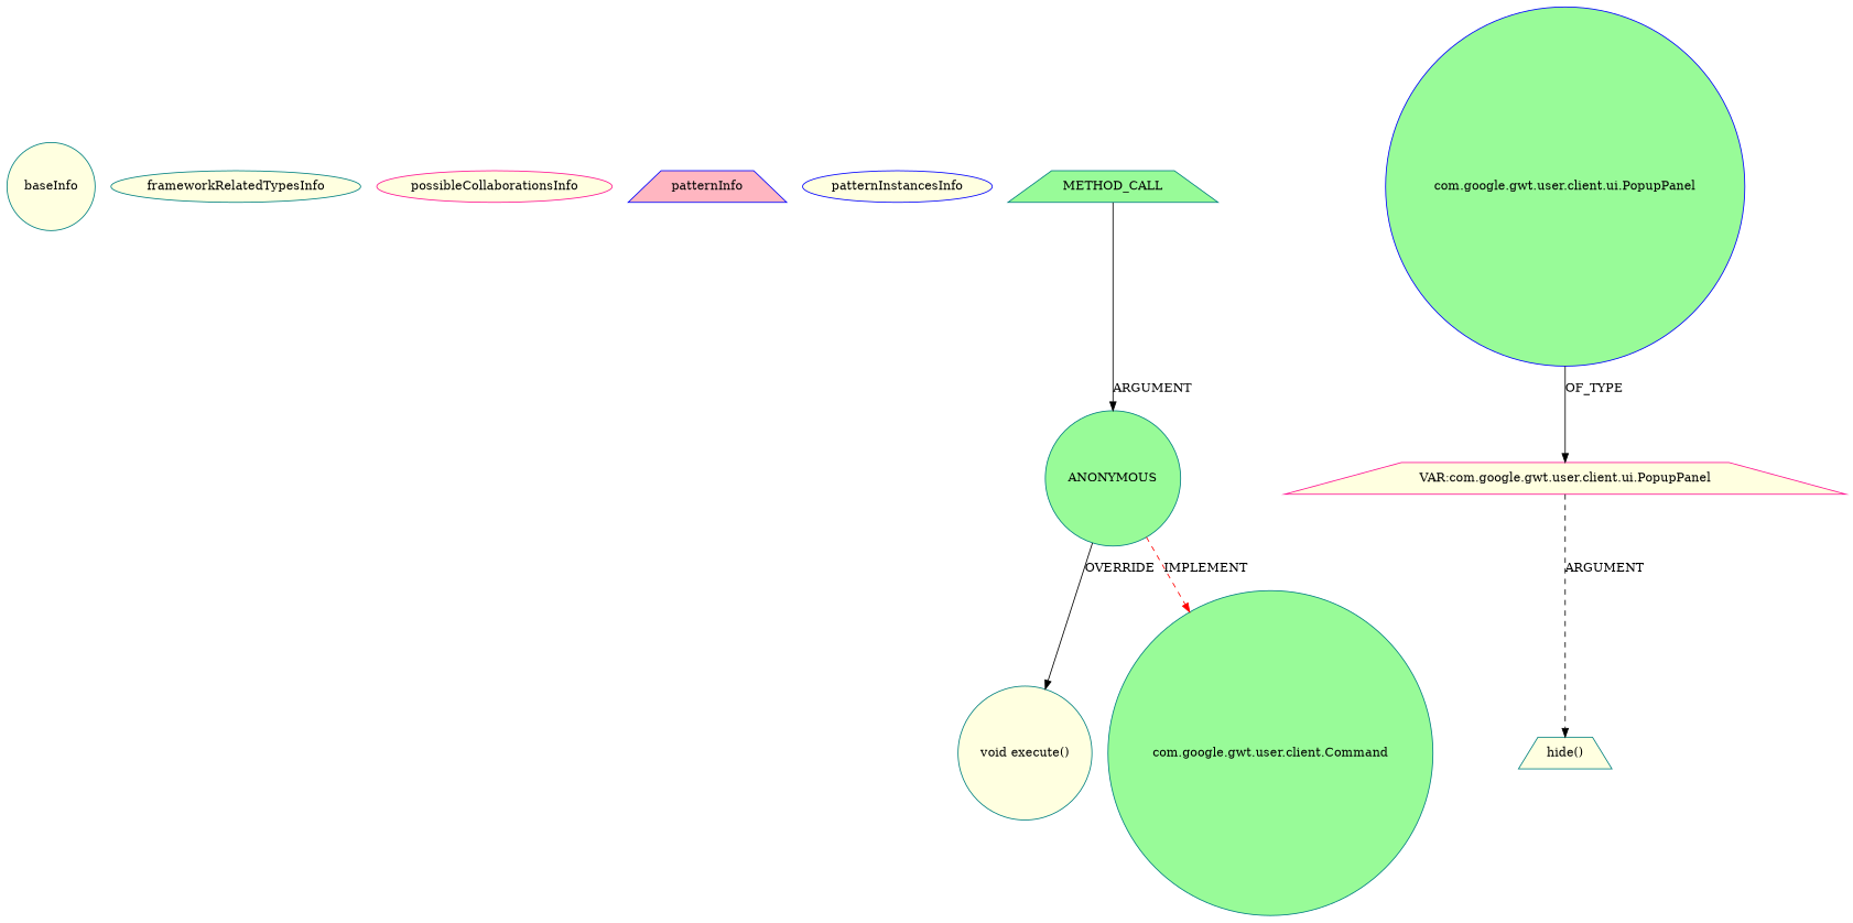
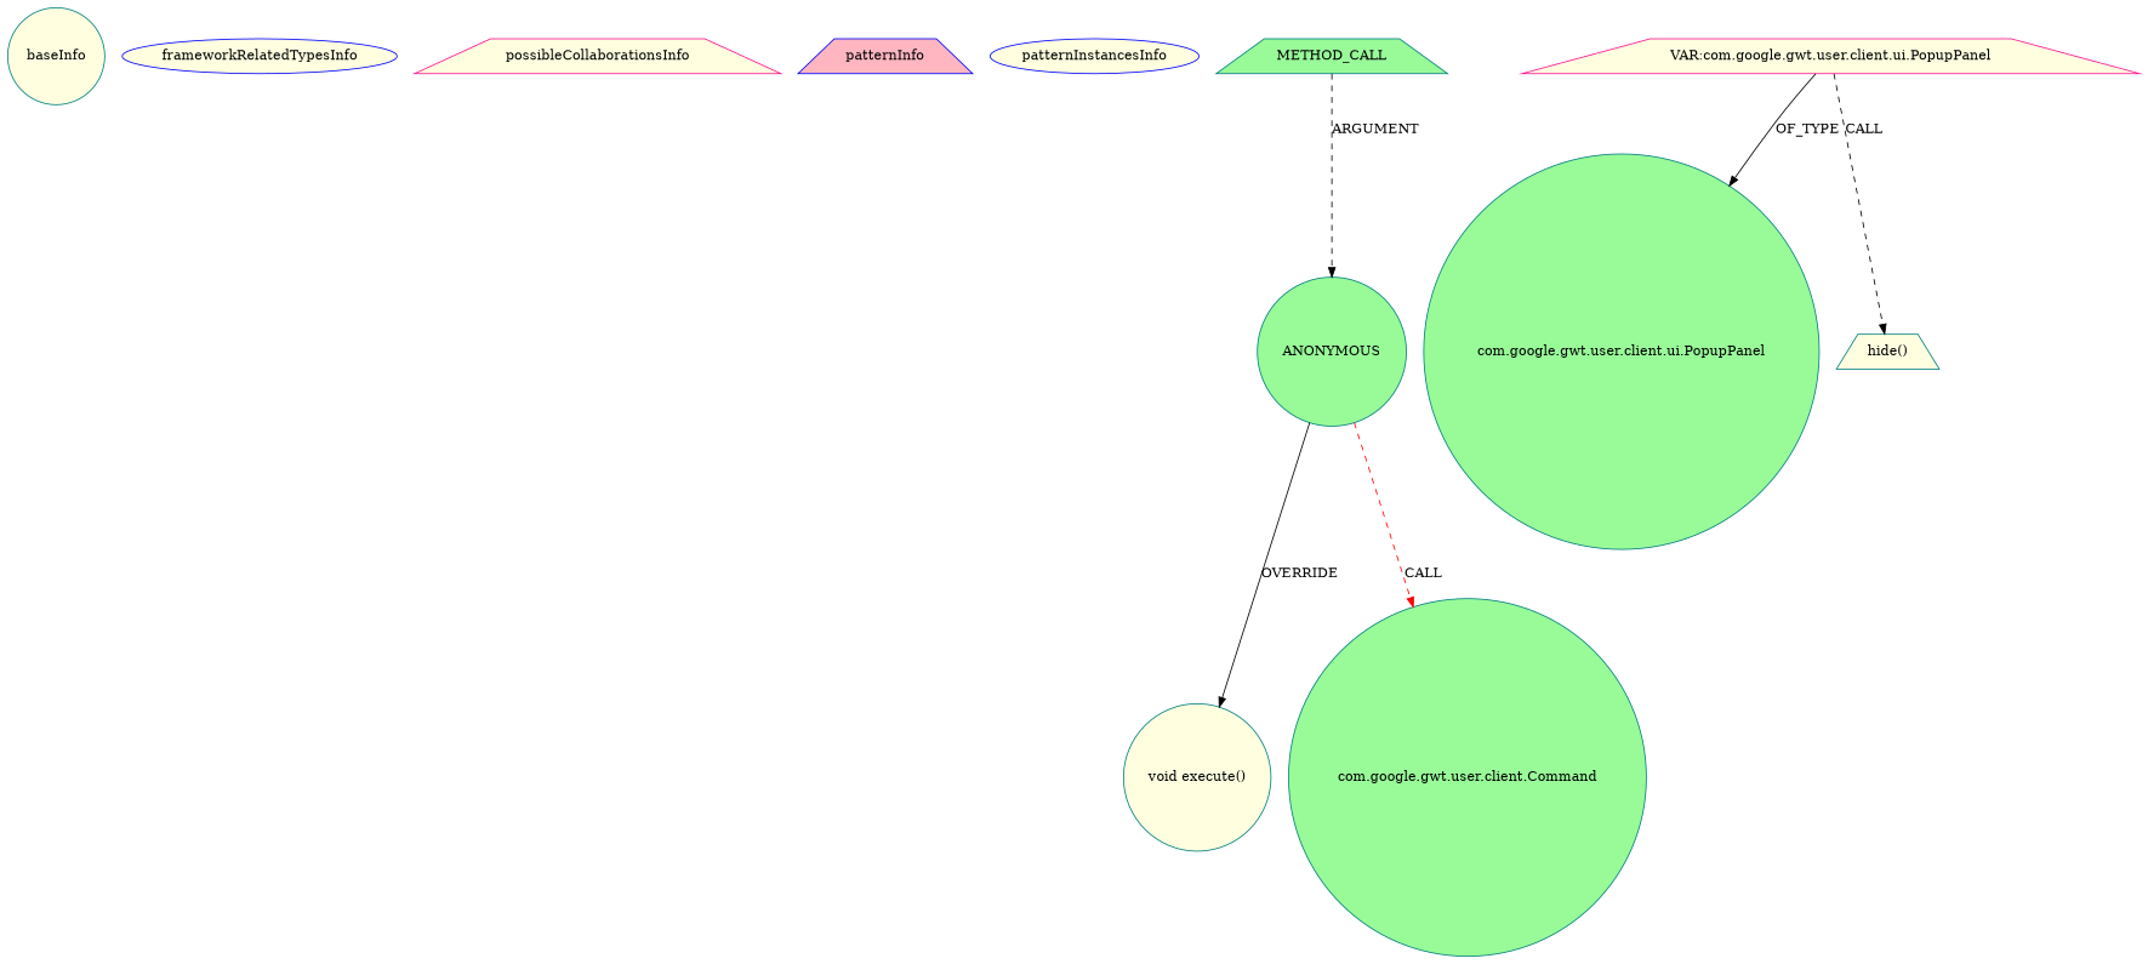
  digraph {
    node [color=teal fillcolor=lightyellow shape=circle style=filled isFrameworkType=false]
    edge [style=dashed]
    baseInfo [category=pattern graphId=164 isAnonymous=true possibleRelation=false isFrameworkType=""]
-   frameworkRelatedTypesInfo [0="com.google.gwt.user.client.Command" shape=ellipse isFrameworkType=""]
-   possibleCollaborationsInfo [color=deeppink shape=ellipse isFrameworkType=""]
+   frameworkRelatedTypesInfo [0="com.google.gwt.user.client.Command" color=blue shape=ellipse isFrameworkType=""]
+   possibleCollaborationsInfo [color=deeppink shape=trapezium isFrameworkType=""]
    patternInfo [color=blue fillcolor=lightpink frequency=2.0 patternRootClient=0 shape=trapezium isFrameworkType=""]
    patternInstancesInfo [0="hmiguellima-ugat~/hmiguellima-ugat/ugat-master/src/org/ucp/gwt/widgets/DatePicker.java~void showCalendar()~3033" 1="hmiguellima-ugat~/hmiguellima-ugat/ugat-master/src/org/ucp/gwt/widgets/PopupMenu.java~void addItem(java.lang.String,com.google.gwt.user.client.Command)~2998" color=blue shape=ellipse isFrameworkType=""]
    n6 [label="void execute()" vertexType=OVERRIDING_METHOD_DECLARATION]
    n7 [color=deeppink label="VAR:com.google.gwt.user.client.ui.PopupPanel" shape=trapezium vertexType=VARIABLE_EXPRESION]
-   n8 [color=blue fillcolor=palegreen label="com.google.gwt.user.client.ui.PopupPanel" vertexType=FRAMEWORK_CLASS_TYPE]
+   n8 [fillcolor=palegreen label="com.google.gwt.user.client.ui.PopupPanel" vertexType=FRAMEWORK_CLASS_TYPE]
    n9 [label="hide()" shape=trapezium vertexType=INSIDE_CALL]
    n10 [fillcolor=palegreen label=ANONYMOUS vertexType=ROOT_ANONYMOUS_DECLARATION]
    n11 [fillcolor=palegreen label="com.google.gwt.user.client.Command" vertexType=FRAMEWORK_INTERFACE_TYPE]
    n12 [fillcolor=palegreen label=METHOD_CALL shape=trapezium vertexType=OUTSIDE_CALL]
-   n8 -> n7 [label=OF_TYPE style=solid]
-   n7 -> n9 [label=ARGUMENT]
+   n7 -> n8 [label=OF_TYPE style=solid]
+   n7 -> n9 [label=CALL]
    n10 -> n6 [label=OVERRIDE style=solid]
-   n10 -> n11 [color=red label=IMPLEMENT]
-   n12 -> n10 [label=ARGUMENT style=solid]
+   n10 -> n11 [color=red label=CALL]
+   n12 -> n10 [label=ARGUMENT]
  }
